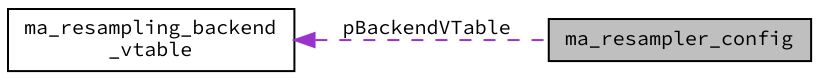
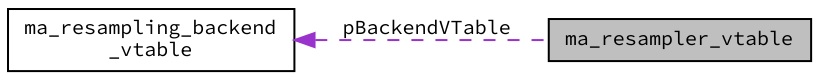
  digraph {
    rankdir=LR
    fontname="Source Code Pro"
    node [color=black fontname="Source Code Pro" fontsize=10 shape=record style=filled]
-   n1 [fillcolor=grey75 fontcolor=black height=0.2 label=ma_resampler_config width=0.4]
+   n1 [fillcolor=grey75 fontcolor=black height=0.2 label=ma_resampler_vtable width=0.4]
    n2 [fillcolor=white height=0.2 label="ma_resampling_backend\l_vtable" width=0.4]
    n2 -> n1 [color=darkorchid3 dir=back fontname="Source Code Pro" fontsize=10 label=" pBackendVTable" labelfontname=Helvetica labelfontsize=10 style=dashed]
  }
